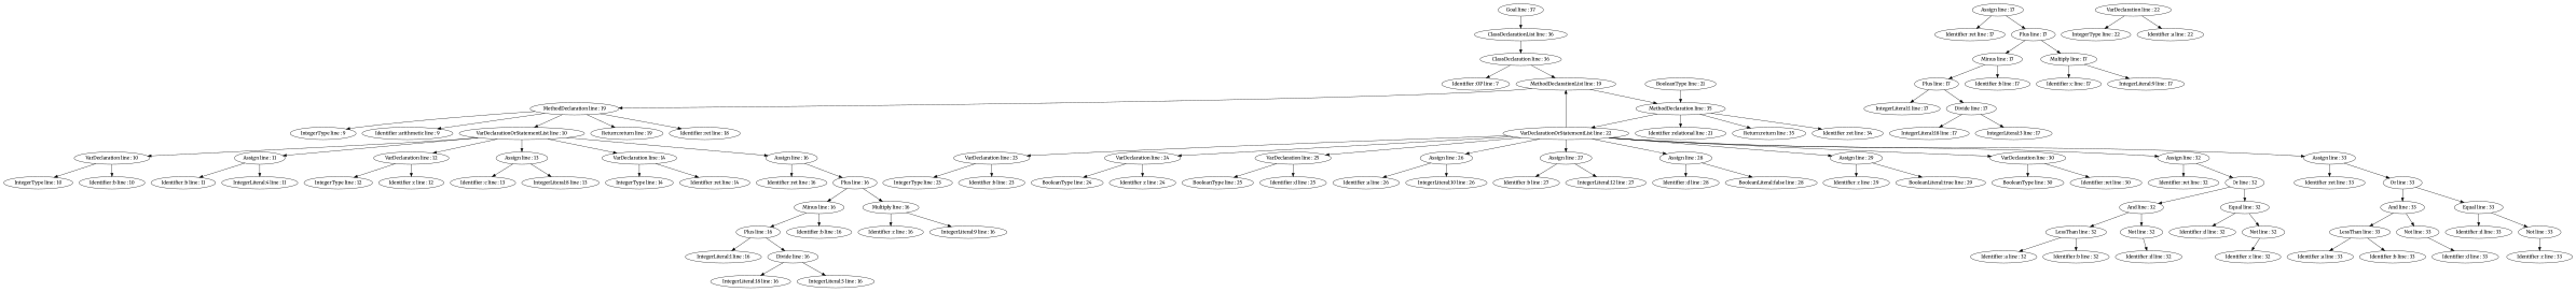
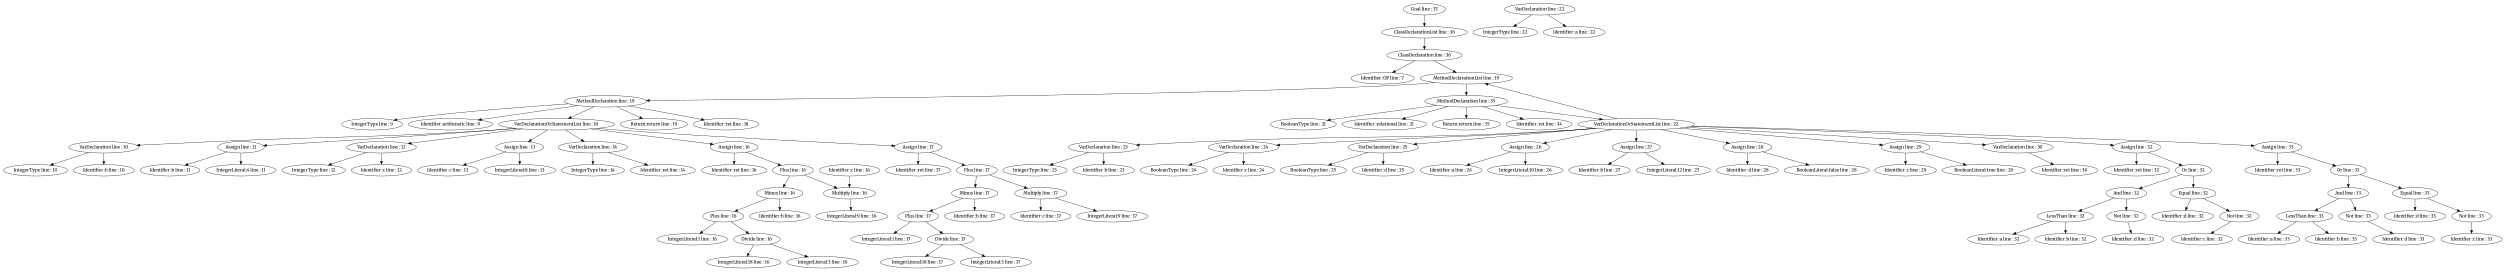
  digraph {
    fontname=Merriweather
    node [fontname=Merriweather]
    edge [fontname=Merriweather]
    n1 [label="Goal line : 37"]
    n2 [label="ClassDeclarationList line : 36"]
    n3 [label="ClassDeclaration line : 36"]
    n4 [label="Identifier :OP line : 7"]
    n5 [label="MethodDeclarationList line : 19"]
    n6 [label="MethodDeclaration line : 19"]
    n7 [label="MethodDeclaration line : 35"]
    n8 [label="IntegerType line : 9"]
    n9 [label="Identifier :arithmetic line : 9"]
    n10 [label="VarDeclarationOrStatementList line : 10"]
    n11 [label="Return:return line : 19"]
    n12 [label="Identifier :ret line : 18"]
    n13 [label="BooleanType line : 21"]
    n14 [label="Identifier :relational line : 21"]
    n15 [label="VarDeclarationOrStatementList line : 22"]
    n16 [label="Return:return line : 35"]
    n17 [label="Identifier :ret line : 34"]
    n18 [label="VarDeclaration line : 10"]
    n19 [label="Assign line : 11"]
    n20 [label="VarDeclaration line : 12"]
    n21 [label="Assign line : 13"]
    n22 [label="VarDeclaration line : 14"]
    n23 [label="Assign line : 16"]
    n24 [label="Assign line : 17"]
    n25 [label="IntegerType line : 10"]
    n26 [label="Identifier :b line : 10"]
    n27 [label="Identifier :b line : 11"]
    n28 [label="IntegerLiteral:4 line : 11"]
    n29 [label="IntegerType line : 12"]
    n30 [label="Identifier :c line : 12"]
    n31 [label="Identifier :c line : 13"]
    n32 [label="IntegerLiteral:8 line : 13"]
    n33 [label="IntegerType line : 14"]
    n34 [label="Identifier :ret line : 14"]
    n35 [label="Identifier :ret line : 16"]
    n36 [label="Plus line : 16"]
    n37 [label="Identifier :ret line : 17"]
    n38 [label="Plus line : 17"]
    n39 [label="Minus line : 16"]
    n40 [label="Multiply line : 16"]
    n41 [label="Plus line : 16"]
    n42 [label="Identifier :b line : 16"]
    n43 [label="Identifier :c line : 16"]
    n44 [label="IntegerLiteral:9 line : 16"]
    n45 [label="IntegerLiteral:1 line : 16"]
    n46 [label="Divide line : 16"]
    n47 [label="IntegerLiteral:18 line : 16"]
    n48 [label="IntegerLiteral:3 line : 16"]
    n49 [label="Minus line : 17"]
    n50 [label="Multiply line : 17"]
    n51 [label="Plus line : 17"]
    n52 [label="Identifier :b line : 17"]
    n53 [label="Identifier :c line : 17"]
    n54 [label="IntegerLiteral:9 line : 17"]
    n55 [label="IntegerLiteral:1 line : 17"]
    n56 [label="Divide line : 17"]
    n57 [label="IntegerLiteral:18 line : 17"]
    n58 [label="IntegerLiteral:3 line : 17"]
    n59 [label="VarDeclaration line : 23"]
    n60 [label="VarDeclaration line : 24"]
    n61 [label="VarDeclaration line : 25"]
    n62 [label="Assign line : 26"]
    n63 [label="Assign line : 27"]
    n64 [label="Assign line : 28"]
    n65 [label="Assign line : 29"]
    n66 [label="VarDeclaration line : 30"]
    n67 [label="Assign line : 32"]
    n68 [label="Assign line : 33"]
    n69 [label="VarDeclaration line : 22"]
    n70 [label="IntegerType line : 22"]
    n71 [label="Identifier :a line : 22"]
    n72 [label="IntegerType line : 23"]
    n73 [label="Identifier :b line : 23"]
    n74 [label="BooleanType line : 24"]
    n75 [label="Identifier :c line : 24"]
    n76 [label="BooleanType line : 25"]
    n77 [label="Identifier :d line : 25"]
    n78 [label="Identifier :a line : 26"]
    n79 [label="IntegerLiteral:10 line : 26"]
    n80 [label="Identifier :b line : 27"]
    n81 [label="IntegerLiteral:12 line : 27"]
    n82 [label="Identifier :d line : 28"]
    n83 [label="BooleanLiteral:false line : 28"]
    n84 [label="Identifier :c line : 29"]
    n85 [label="BooleanLiteral:true line : 29"]
-   n86 [label="BooleanType line : 30"]
    n87 [label="Identifier :ret line : 30"]
    n88 [label="Identifier :ret line : 32"]
    n89 [label="Or line : 32"]
    n90 [label="Identifier :ret line : 33"]
    n91 [label="Or line : 33"]
    n92 [label="And line : 32"]
    n93 [label="Equal line : 32"]
    n94 [label="LessThan line : 32"]
    n95 [label="Not line : 32"]
    n96 [label="Identifier :d line : 32"]
    n97 [label="Not line : 32"]
    n98 [label="Identifier :a line : 32"]
    n99 [label="Identifier :b line : 32"]
    n100 [label="Identifier :d line : 32"]
    n101 [label="Identifier :c line : 32"]
    n102 [label="And line : 33"]
    n103 [label="Equal line : 33"]
    n104 [label="LessThan line : 33"]
    n105 [label="Not line : 33"]
    n106 [label="Identifier :d line : 33"]
    n107 [label="Not line : 33"]
    n108 [label="Identifier :a line : 33"]
    n109 [label="Identifier :b line : 33"]
    n110 [label="Identifier :d line : 33"]
    n111 [label="Identifier :c line : 33"]
    n1 -> n2
    n2 -> n3
    n3 -> n4
    n3 -> n5
    n5 -> n6
    n5 -> n7
    n6 -> n8
    n6 -> n9
    n6 -> n10
    n6 -> n11
    n6 -> n12
-   n13 -> n7
+   n7 -> n13
    n7 -> n14
    n7 -> n15
    n7 -> n16
    n7 -> n17
    n10 -> n18
    n10 -> n19
    n10 -> n20
    n10 -> n21
    n10 -> n22
    n10 -> n23
+   n10 -> n24
    n15 -> n5
    n15 -> n59
    n15 -> n60
    n15 -> n61
    n15 -> n62
    n15 -> n63
    n15 -> n64
    n15 -> n65
    n15 -> n66
    n15 -> n67
    n15 -> n68
    n18 -> n25
    n18 -> n26
    n19 -> n27
    n19 -> n28
    n20 -> n29
    n20 -> n30
    n21 -> n31
    n21 -> n32
    n22 -> n33
    n22 -> n34
    n23 -> n35
    n23 -> n36
    n24 -> n37
    n24 -> n38
    n36 -> n39
    n36 -> n40
    n38 -> n49
    n38 -> n50
    n39 -> n41
    n39 -> n42
-   n40 -> n43
+   n43 -> n40
    n40 -> n44
    n41 -> n45
    n41 -> n46
    n46 -> n47
    n46 -> n48
    n49 -> n51
    n49 -> n52
    n50 -> n53
    n50 -> n54
    n51 -> n55
    n51 -> n56
    n56 -> n57
    n56 -> n58
    n59 -> n72
    n59 -> n73
    n60 -> n74
    n60 -> n75
    n61 -> n76
    n61 -> n77
    n62 -> n78
    n62 -> n79
    n63 -> n80
    n63 -> n81
    n64 -> n82
    n64 -> n83
    n65 -> n84
    n65 -> n85
-   n66 -> n86
    n66 -> n87
    n67 -> n88
    n67 -> n89
    n68 -> n90
    n68 -> n91
    n69 -> n70
    n69 -> n71
    n89 -> n92
    n89 -> n93
    n91 -> n102
    n91 -> n103
    n92 -> n94
    n92 -> n95
    n93 -> n96
    n93 -> n97
    n94 -> n98
    n94 -> n99
    n95 -> n100
    n97 -> n101
    n102 -> n104
    n102 -> n105
    n103 -> n106
    n103 -> n107
    n104 -> n108
    n104 -> n109
    n105 -> n110
    n107 -> n111
  }
